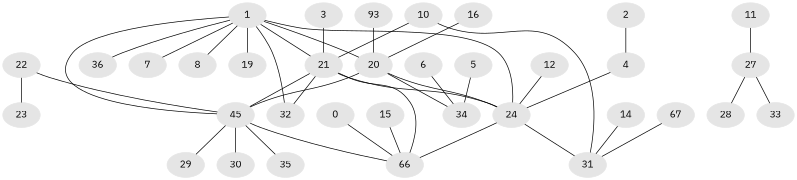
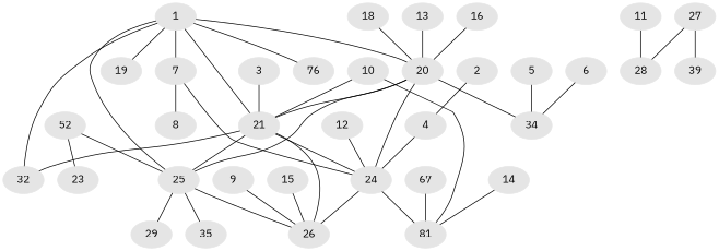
  graph {
    fontname="IBM Plex Sans"
    node [color=gray90 fontname="IBM Plex Sans" style=filled]
    edge [fontname="IBM Plex Sans" weight=1.0]
    1
    7
    8
    19
    20
    21
    24
-   25 [label=45]
+   25
    32
-   36
+   36 [label=76]
    34
-   26 [label=66]
-   31
+   26
+   31 [label=81]
    29
-   30
    35
    2
    4
    3
    5
    6
-   9 [label=0]
+   9
    10
    11
    27
    28
-   33
+   33 [label=39]
    12
-   13 [label=93]
+   13
    14
    15
    16
    n33 [label=67]
-   22
+   18
+   22 [label=52]
    23
    1 -- 7
-   1 -- 8
+   7 -- 8
    1 -- 19
    1 -- 20
    1 -- 21
-   1 -- 24
+   7 -- 24
    1 -- 25
    1 -- 32
    1 -- 36
+   20 -- 21
    20 -- 24 [weight=2.0]
    20 -- 25
    20 -- 34
    21 -- 24
    21 -- 25
    21 -- 32
    21 -- 26
    24 -- 26 [weight=2.0]
    24 -- 31 [weight=2.0]
    25 -- 26
    25 -- 29
-   25 -- 30 [weight=2.0]
    25 -- 35
    2 -- 4
    4 -- 24
    3 -- 21
    5 -- 34
    6 -- 34
    9 -- 26
    10 -- 21
    10 -- 31
-   11 -- 27
+   11 -- 28
    27 -- 28
    27 -- 33
    12 -- 24
    13 -- 20
    14 -- 31
    15 -- 26
    16 -- 20
    n33 -- 31
+   18 -- 20
    22 -- 25
    22 -- 23
  }
